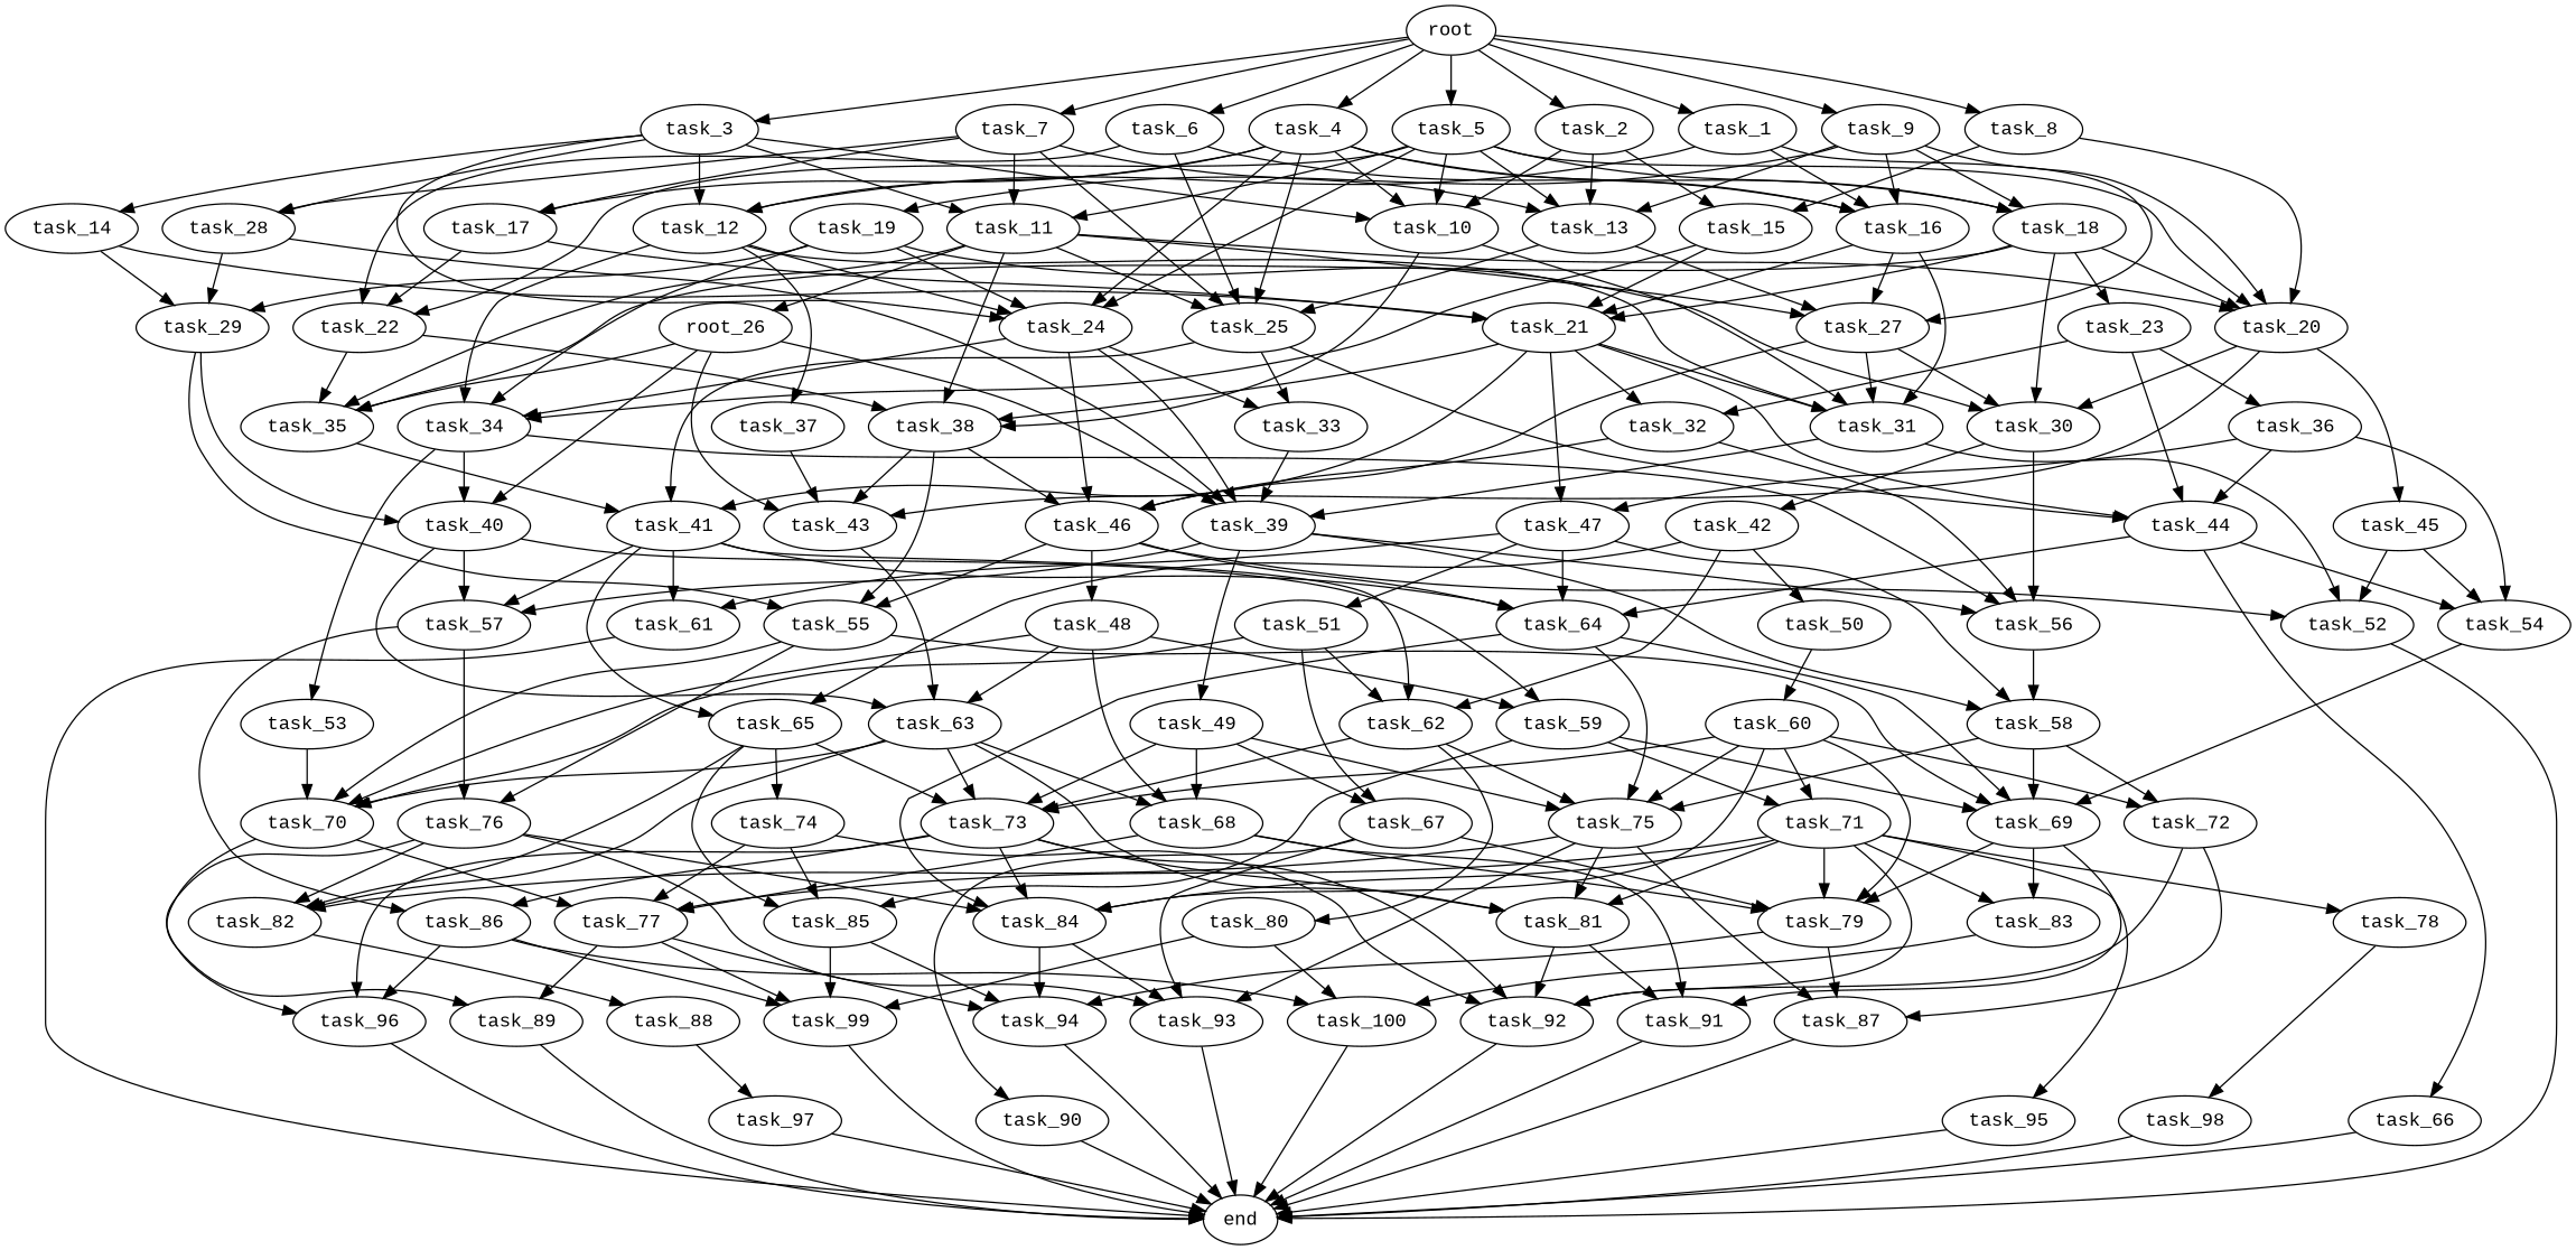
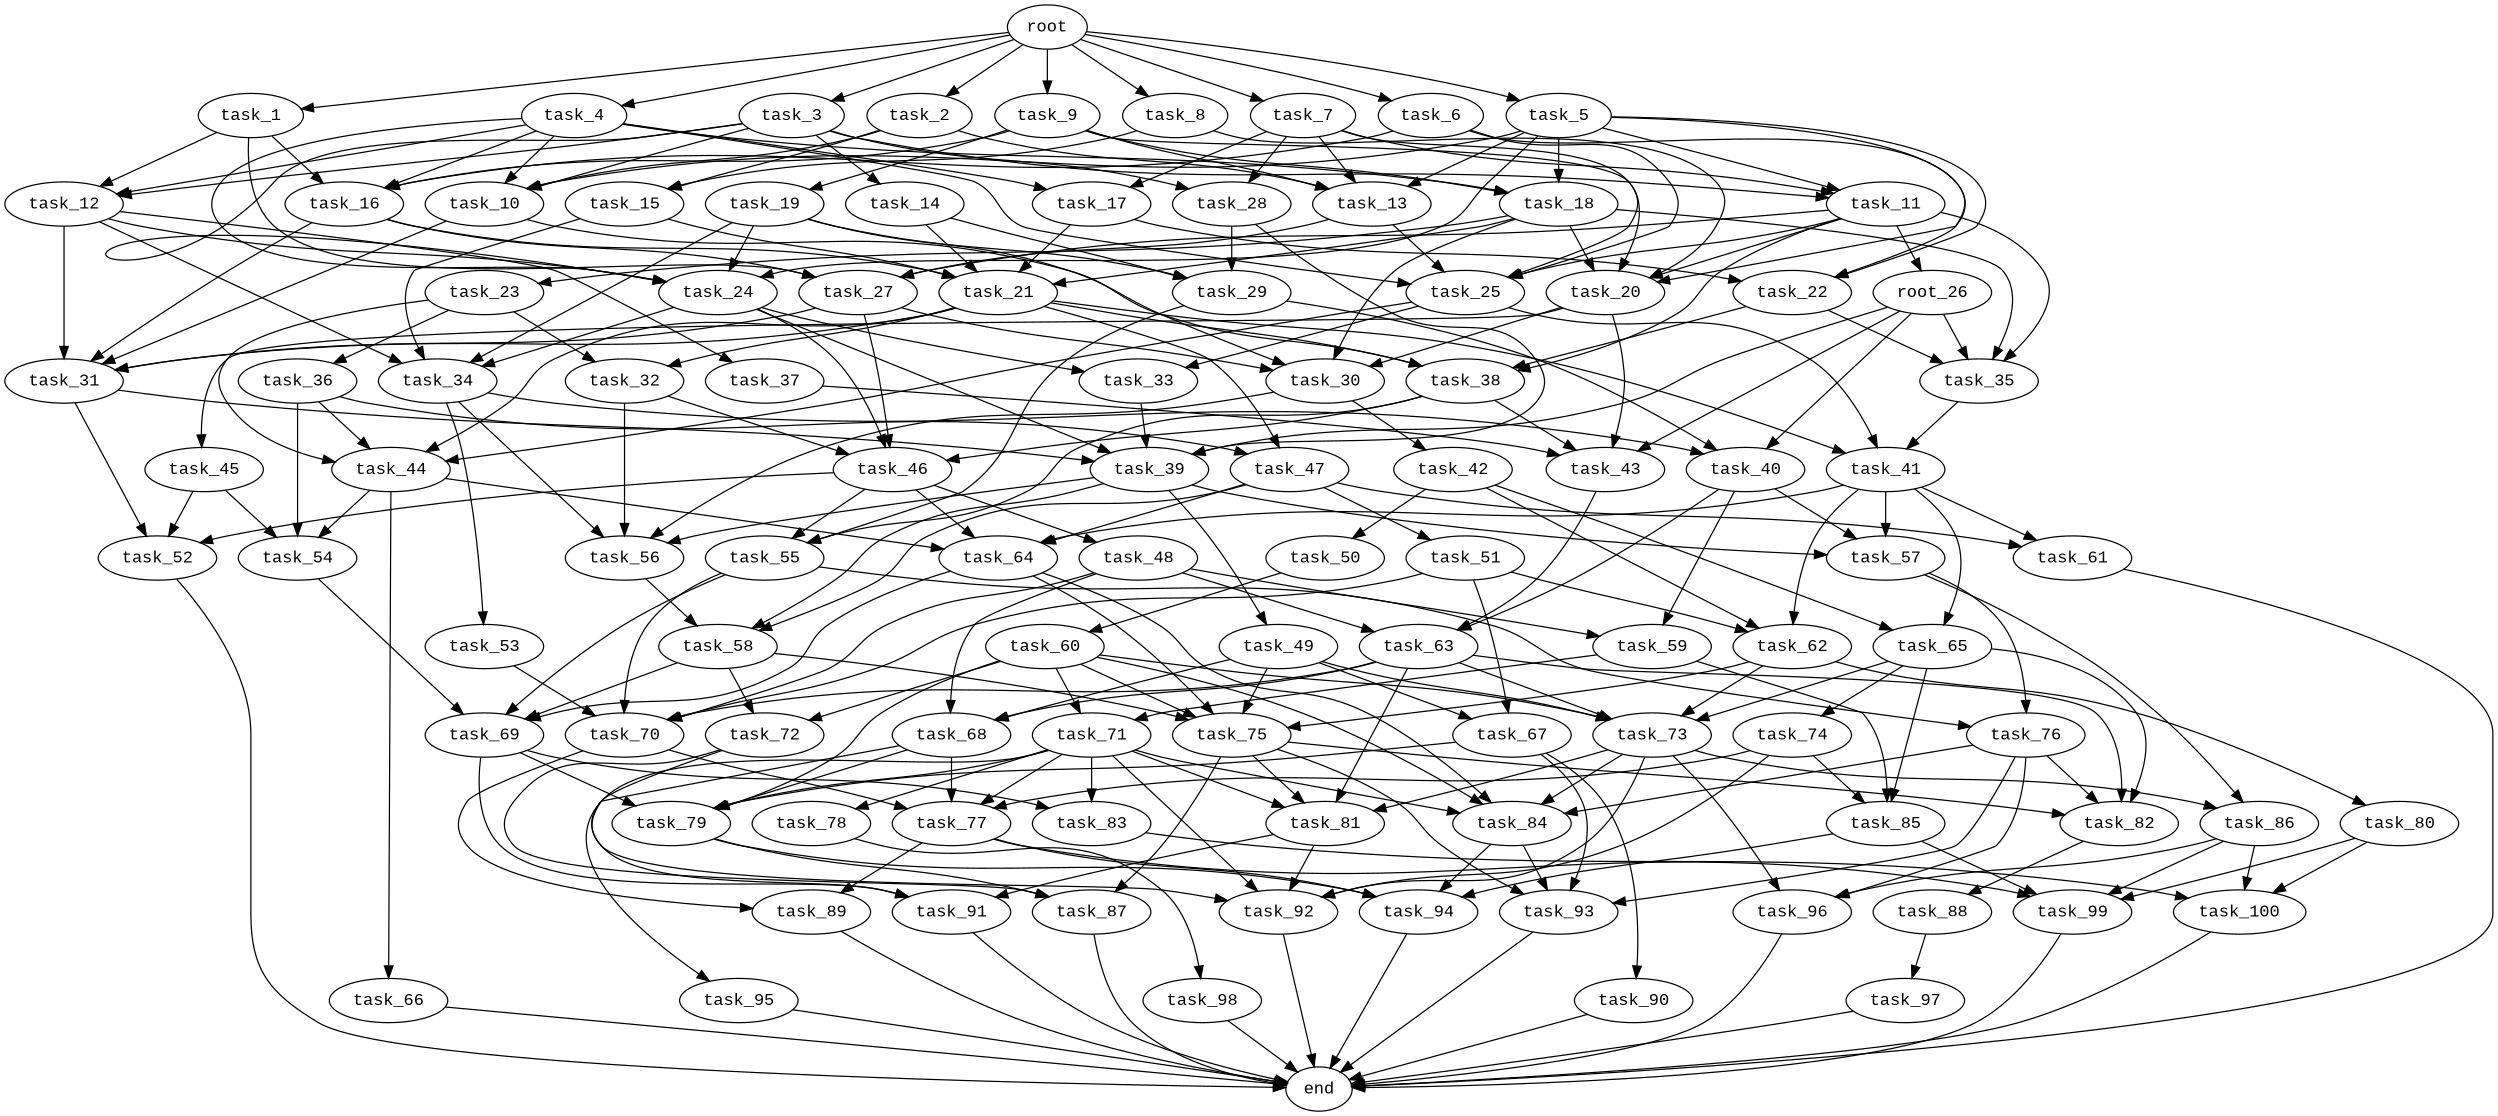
  digraph {
    fontname="Liberation Mono"
    node [fontname="Liberation Mono"]
    edge [fontname="Liberation Mono"]
    task_75
    task_87
    task_81
    task_93
    task_82
    end
    task_92
    task_91
    task_88
    task_100
    task_19
    task_29
    task_34
    task_30
    task_24
    task_40
    task_55
    task_56
    task_53
    task_42
    task_39
    task_46
    task_33
    task_68
    task_79
    task_77
    task_94
    task_99
    task_89
    task_71
    task_95
    task_84
    task_78
    task_83
    task_98
    task_60
    task_73
    task_72
    task_96
    task_86
    task_50
    task_31
    task_52
    task_49
    task_58
    task_57
    task_10
    task_38
    task_43
    task_67
    task_90
    task_97
    task_12
    task_37
    task_63
    task_61
    task_62
    task_65
    task_80
    task_85
    task_74
    task_51
    task_70
    root
    task_7
    task_2
    task_5
    task_8
    task_9
    task_1
    task_6
    task_4
    task_3
    task_25
    task_28
    task_13
    task_11
    task_17
    task_15
    task_22
    task_20
    task_18
    task_16
    task_27
    task_14
    task_69
    task_35
    task_41
    task_32
    task_48
    task_64
    task_44
    task_54
    task_66
    task_36
    task_47
    task_21
    n98 [label=root_26]
    task_59
    task_76
    task_45
    task_23
    task_75 -> task_87
    task_75 -> task_81
    task_75 -> task_93
    task_75 -> task_82
    task_87 -> end
    task_81 -> task_92
    task_81 -> task_91
    task_93 -> end
    task_82 -> task_88
    task_92 -> end
    task_91 -> end
    task_88 -> task_97
    task_100 -> end
    task_19 -> task_29
    task_19 -> task_34
    task_19 -> task_30
    task_19 -> task_24
    task_29 -> task_40
    task_29 -> task_55
    task_34 -> task_40
    task_34 -> task_56
    task_34 -> task_53
    task_30 -> task_56
    task_30 -> task_42
    task_24 -> task_34
    task_24 -> task_39
    task_24 -> task_46
    task_24 -> task_33
    task_40 -> task_57
    task_40 -> task_63
    task_40 -> task_59
    task_55 -> task_70
    task_55 -> task_69
    task_55 -> task_76
    task_56 -> task_58
    task_53 -> task_70
    task_42 -> task_50
    task_42 -> task_62
    task_42 -> task_65
    task_39 -> task_56
    task_39 -> task_49
    task_39 -> task_58
    task_39 -> task_57
    task_46 -> task_55
    task_46 -> task_52
    task_46 -> task_48
    task_46 -> task_64
    task_33 -> task_39
    task_68 -> task_91
    task_68 -> task_79
    task_68 -> task_77
    task_79 -> task_87
    task_79 -> task_94
    task_77 -> task_94
    task_77 -> task_99
    task_77 -> task_89
    task_94 -> end
    task_99 -> end
    task_89 -> end
    task_71 -> task_81
    task_71 -> task_92
    task_71 -> task_79
    task_71 -> task_77
    task_71 -> task_95
    task_71 -> task_84
    task_71 -> task_78
    task_71 -> task_83
    task_95 -> end
    task_84 -> task_93
    task_84 -> task_94
    task_78 -> task_98
    task_83 -> task_100
    task_98 -> end
    task_60 -> task_75
    task_60 -> task_79
    task_60 -> task_71
    task_60 -> task_84
    task_60 -> task_73
    task_60 -> task_72
    task_73 -> task_81
    task_73 -> task_92
    task_73 -> task_84
    task_73 -> task_96
    task_73 -> task_86
    task_72 -> task_87
    task_72 -> task_92
    task_96 -> end
    task_86 -> task_100
    task_86 -> task_99
    task_86 -> task_96
    task_50 -> task_60
    task_31 -> task_39
    task_31 -> task_52
    task_52 -> end
    task_49 -> task_75
    task_49 -> task_68
    task_49 -> task_73
    task_49 -> task_67
    task_58 -> task_75
    task_58 -> task_72
    task_58 -> task_69
    task_57 -> task_86
    task_57 -> task_76
    task_10 -> task_31
    task_10 -> task_38
    task_38 -> task_55
    task_38 -> task_46
    task_38 -> task_43
    task_43 -> task_63
    task_67 -> task_93
    task_67 -> task_79
    task_67 -> task_90
    task_90 -> end
    task_97 -> end
    task_12 -> task_34
    task_12 -> task_24
    task_12 -> task_31
    task_12 -> task_37
    task_37 -> task_43
    task_63 -> task_81
    task_63 -> task_82
    task_63 -> task_68
    task_63 -> task_73
    task_63 -> task_70
    task_61 -> end
    task_62 -> task_75
    task_62 -> task_73
    task_62 -> task_80
    task_65 -> task_82
    task_65 -> task_73
    task_65 -> task_85
    task_65 -> task_74
    task_80 -> task_100
    task_80 -> task_99
    task_85 -> task_94
    task_85 -> task_99
    task_74 -> task_92
    task_74 -> task_77
    task_74 -> task_85
    task_51 -> task_67
    task_51 -> task_62
    task_51 -> task_70
    task_70 -> task_77
    task_70 -> task_89
    root -> task_7
    root -> task_2
    root -> task_5
    root -> task_8
    root -> task_9
    root -> task_1
    root -> task_6
    root -> task_4
    root -> task_3
    task_7 -> task_25
    task_7 -> task_28
    task_7 -> task_13
    task_7 -> task_11
    task_7 -> task_17
    task_2 -> task_10
    task_2 -> task_13
    task_2 -> task_15
    task_5 -> task_24
    task_5 -> task_10
    task_5 -> task_13
    task_5 -> task_11
    task_5 -> task_22
    task_5 -> task_20
    task_5 -> task_18
    task_8 -> task_15
    task_8 -> task_20
    task_9 -> task_19
    task_9 -> task_13
    task_9 -> task_20
    task_9 -> task_18
    task_9 -> task_16
    task_1 -> task_12
    task_1 -> task_16
    task_1 -> task_27
    task_6 -> task_25
    task_6 -> task_22
    task_6 -> task_16
    task_4 -> task_24
    task_4 -> task_10
    task_4 -> task_12
    task_4 -> task_25
    task_4 -> task_17
    task_4 -> task_18
    task_4 -> task_16
    task_3 -> task_24
    task_3 -> task_10
    task_3 -> task_12
    task_3 -> task_28
    task_3 -> task_11
    task_3 -> task_14
    task_25 -> task_33
    task_25 -> task_41
    task_25 -> task_44
    task_28 -> task_29
    task_28 -> task_39
    task_13 -> task_25
    task_13 -> task_27
    task_11 -> task_38
    task_11 -> task_25
    task_11 -> task_20
    task_11 -> task_27
    task_11 -> task_35
    task_11 -> n98
    task_17 -> task_22
    task_17 -> task_21
    task_15 -> task_34
    task_15 -> task_21
    task_22 -> task_38
    task_22 -> task_35
    task_20 -> task_30
    task_20 -> task_43
    task_20 -> task_45
    task_18 -> task_30
    task_18 -> task_20
    task_18 -> task_35
    task_18 -> task_21
    task_18 -> task_23
    task_16 -> task_31
    task_16 -> task_27
    task_16 -> task_21
    task_27 -> task_30
    task_27 -> task_46
    task_27 -> task_31
    task_14 -> task_29
    task_14 -> task_21
    task_69 -> task_91
    task_69 -> task_79
    task_69 -> task_83
    task_35 -> task_41
    task_41 -> task_57
    task_41 -> task_61
    task_41 -> task_62
    task_41 -> task_65
    task_41 -> task_64
    task_32 -> task_56
    task_32 -> task_46
    task_48 -> task_68
    task_48 -> task_63
    task_48 -> task_70
    task_48 -> task_59
    task_64 -> task_75
    task_64 -> task_84
    task_64 -> task_69
    task_44 -> task_64
    task_44 -> task_54
    task_44 -> task_66
    task_54 -> task_69
    task_66 -> end
    task_36 -> task_44
    task_36 -> task_54
    task_36 -> task_47
    task_47 -> task_58
    task_47 -> task_61
    task_47 -> task_51
    task_47 -> task_64
    task_21 -> task_31
    task_21 -> task_38
    task_21 -> task_41
    task_21 -> task_32
    task_21 -> task_44
    task_21 -> task_47
    n98 -> task_40
    n98 -> task_39
    n98 -> task_43
    n98 -> task_35
    task_59 -> task_71
    task_59 -> task_85
-   task_59 -> task_69
    task_76 -> task_93
    task_76 -> task_82
    task_76 -> task_84
    task_76 -> task_96
    task_45 -> task_52
    task_45 -> task_54
    task_23 -> task_32
    task_23 -> task_44
    task_23 -> task_36
  }
